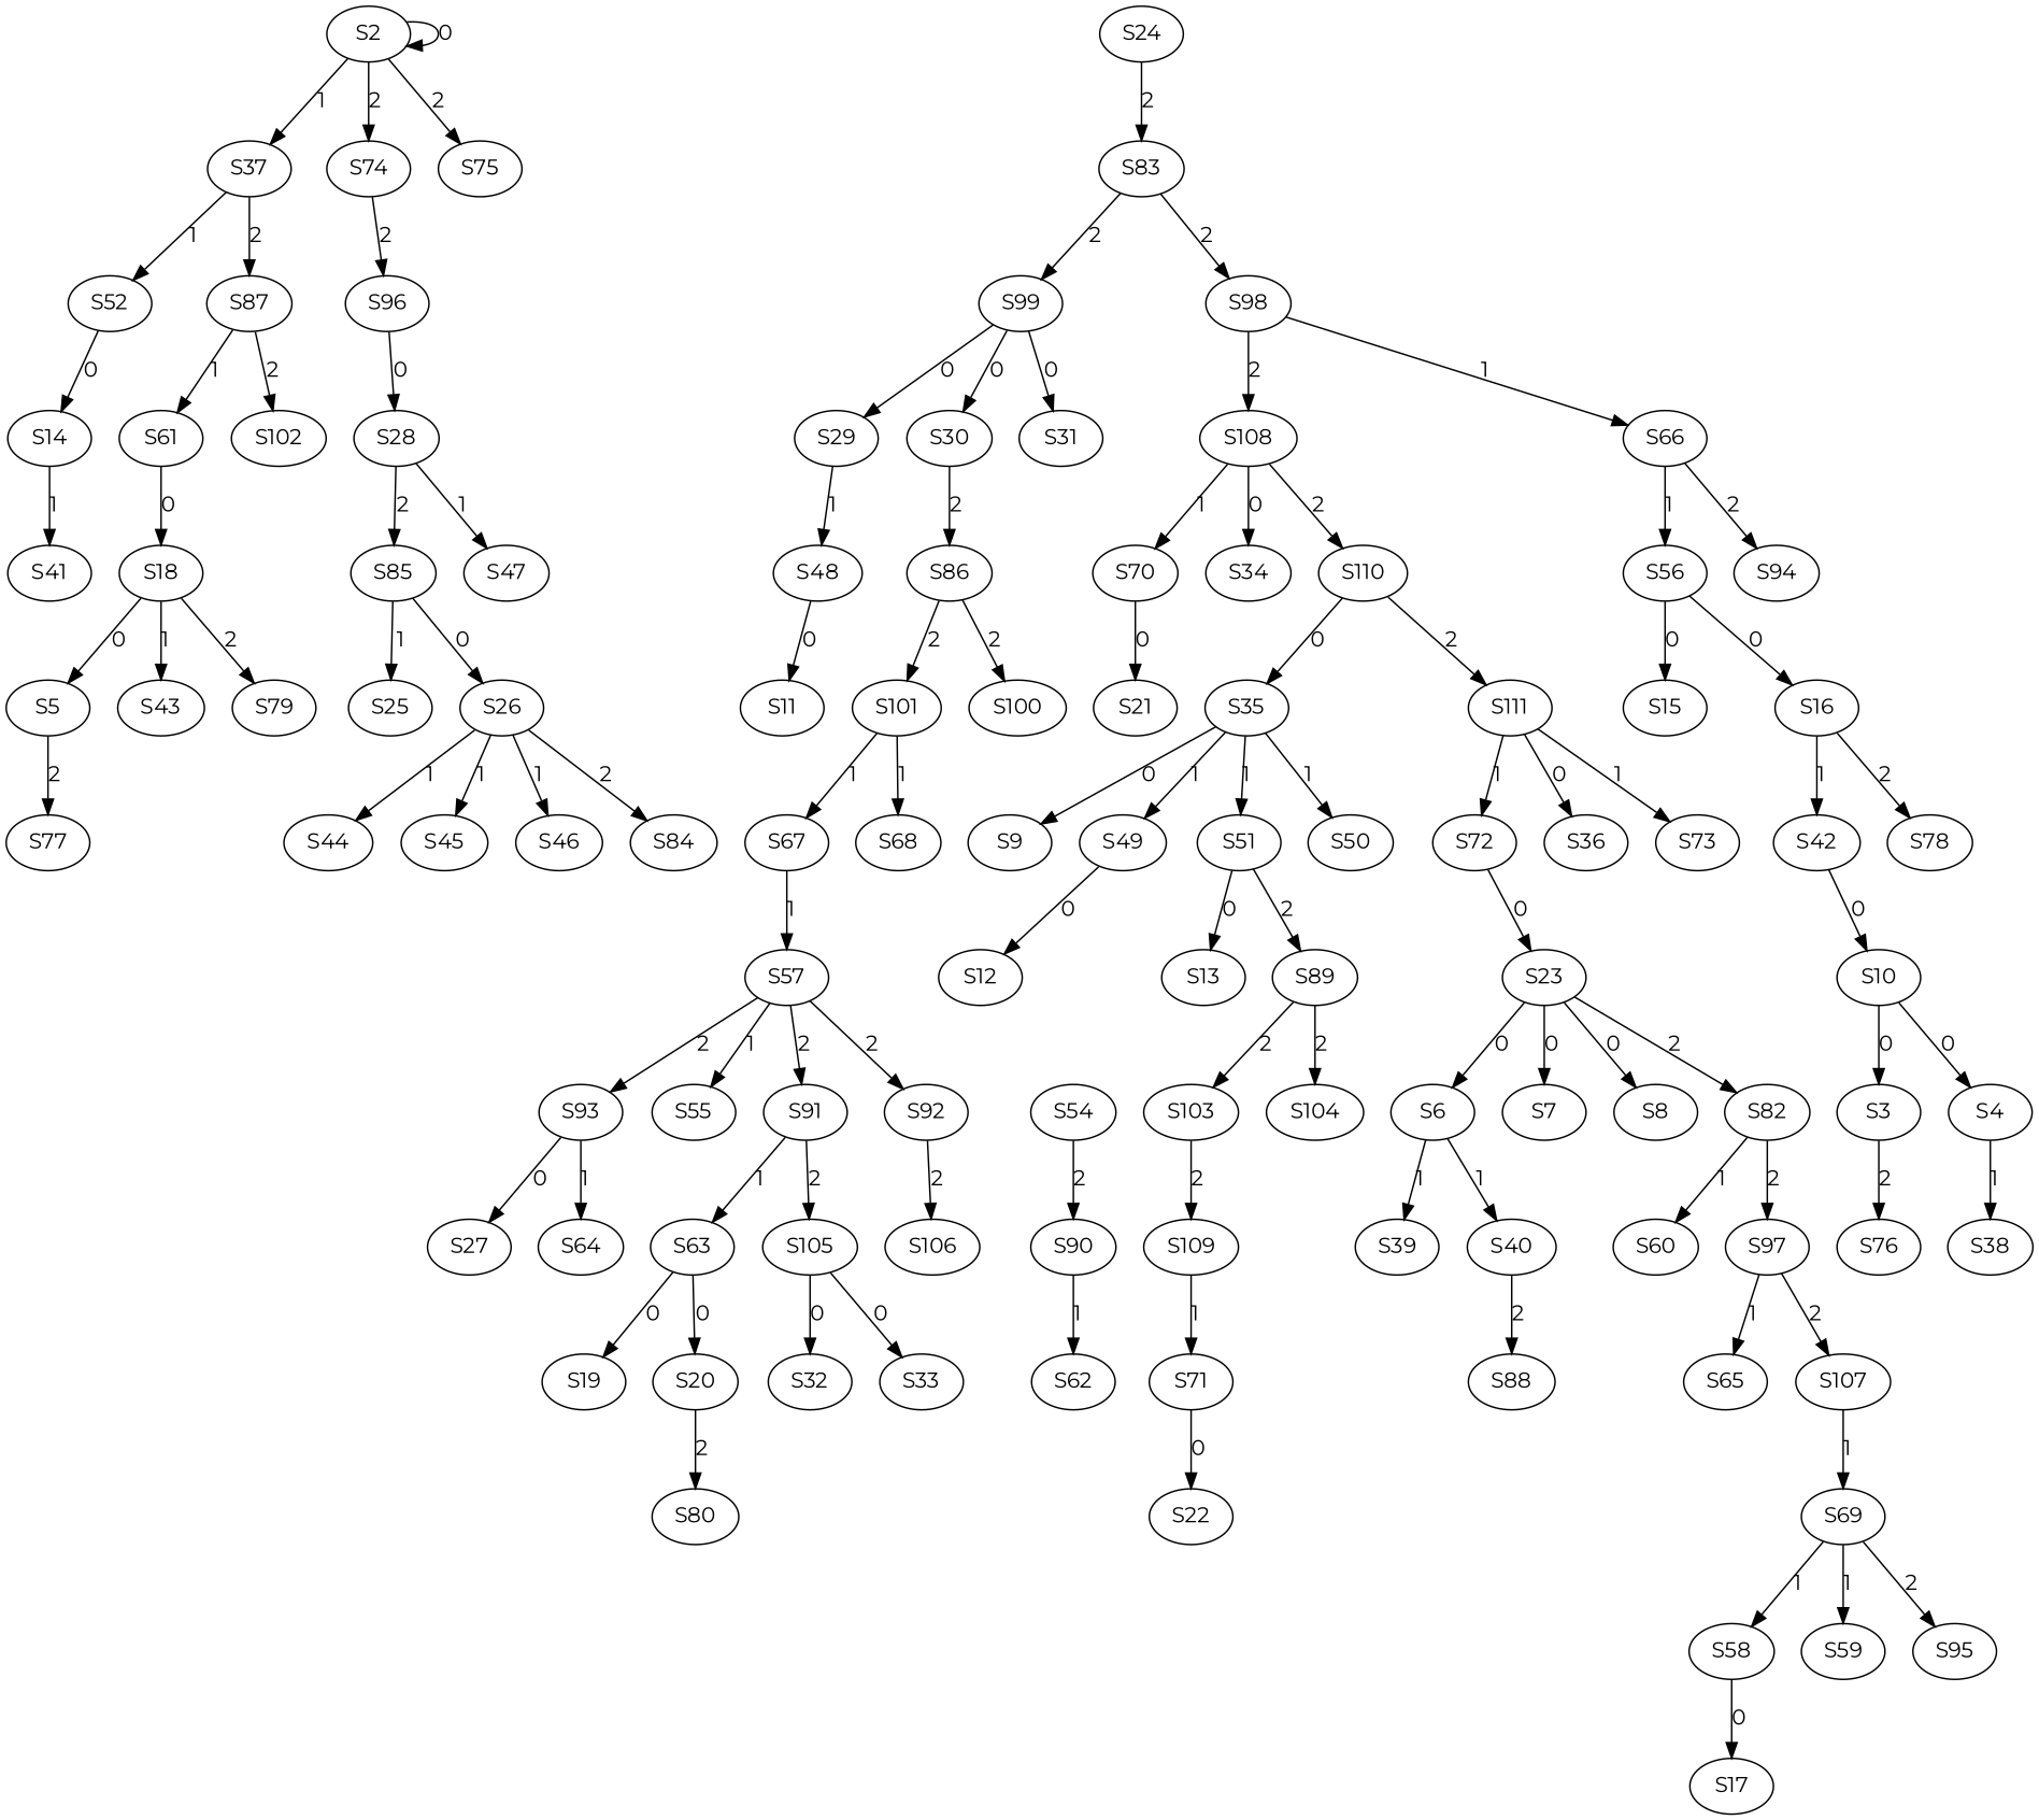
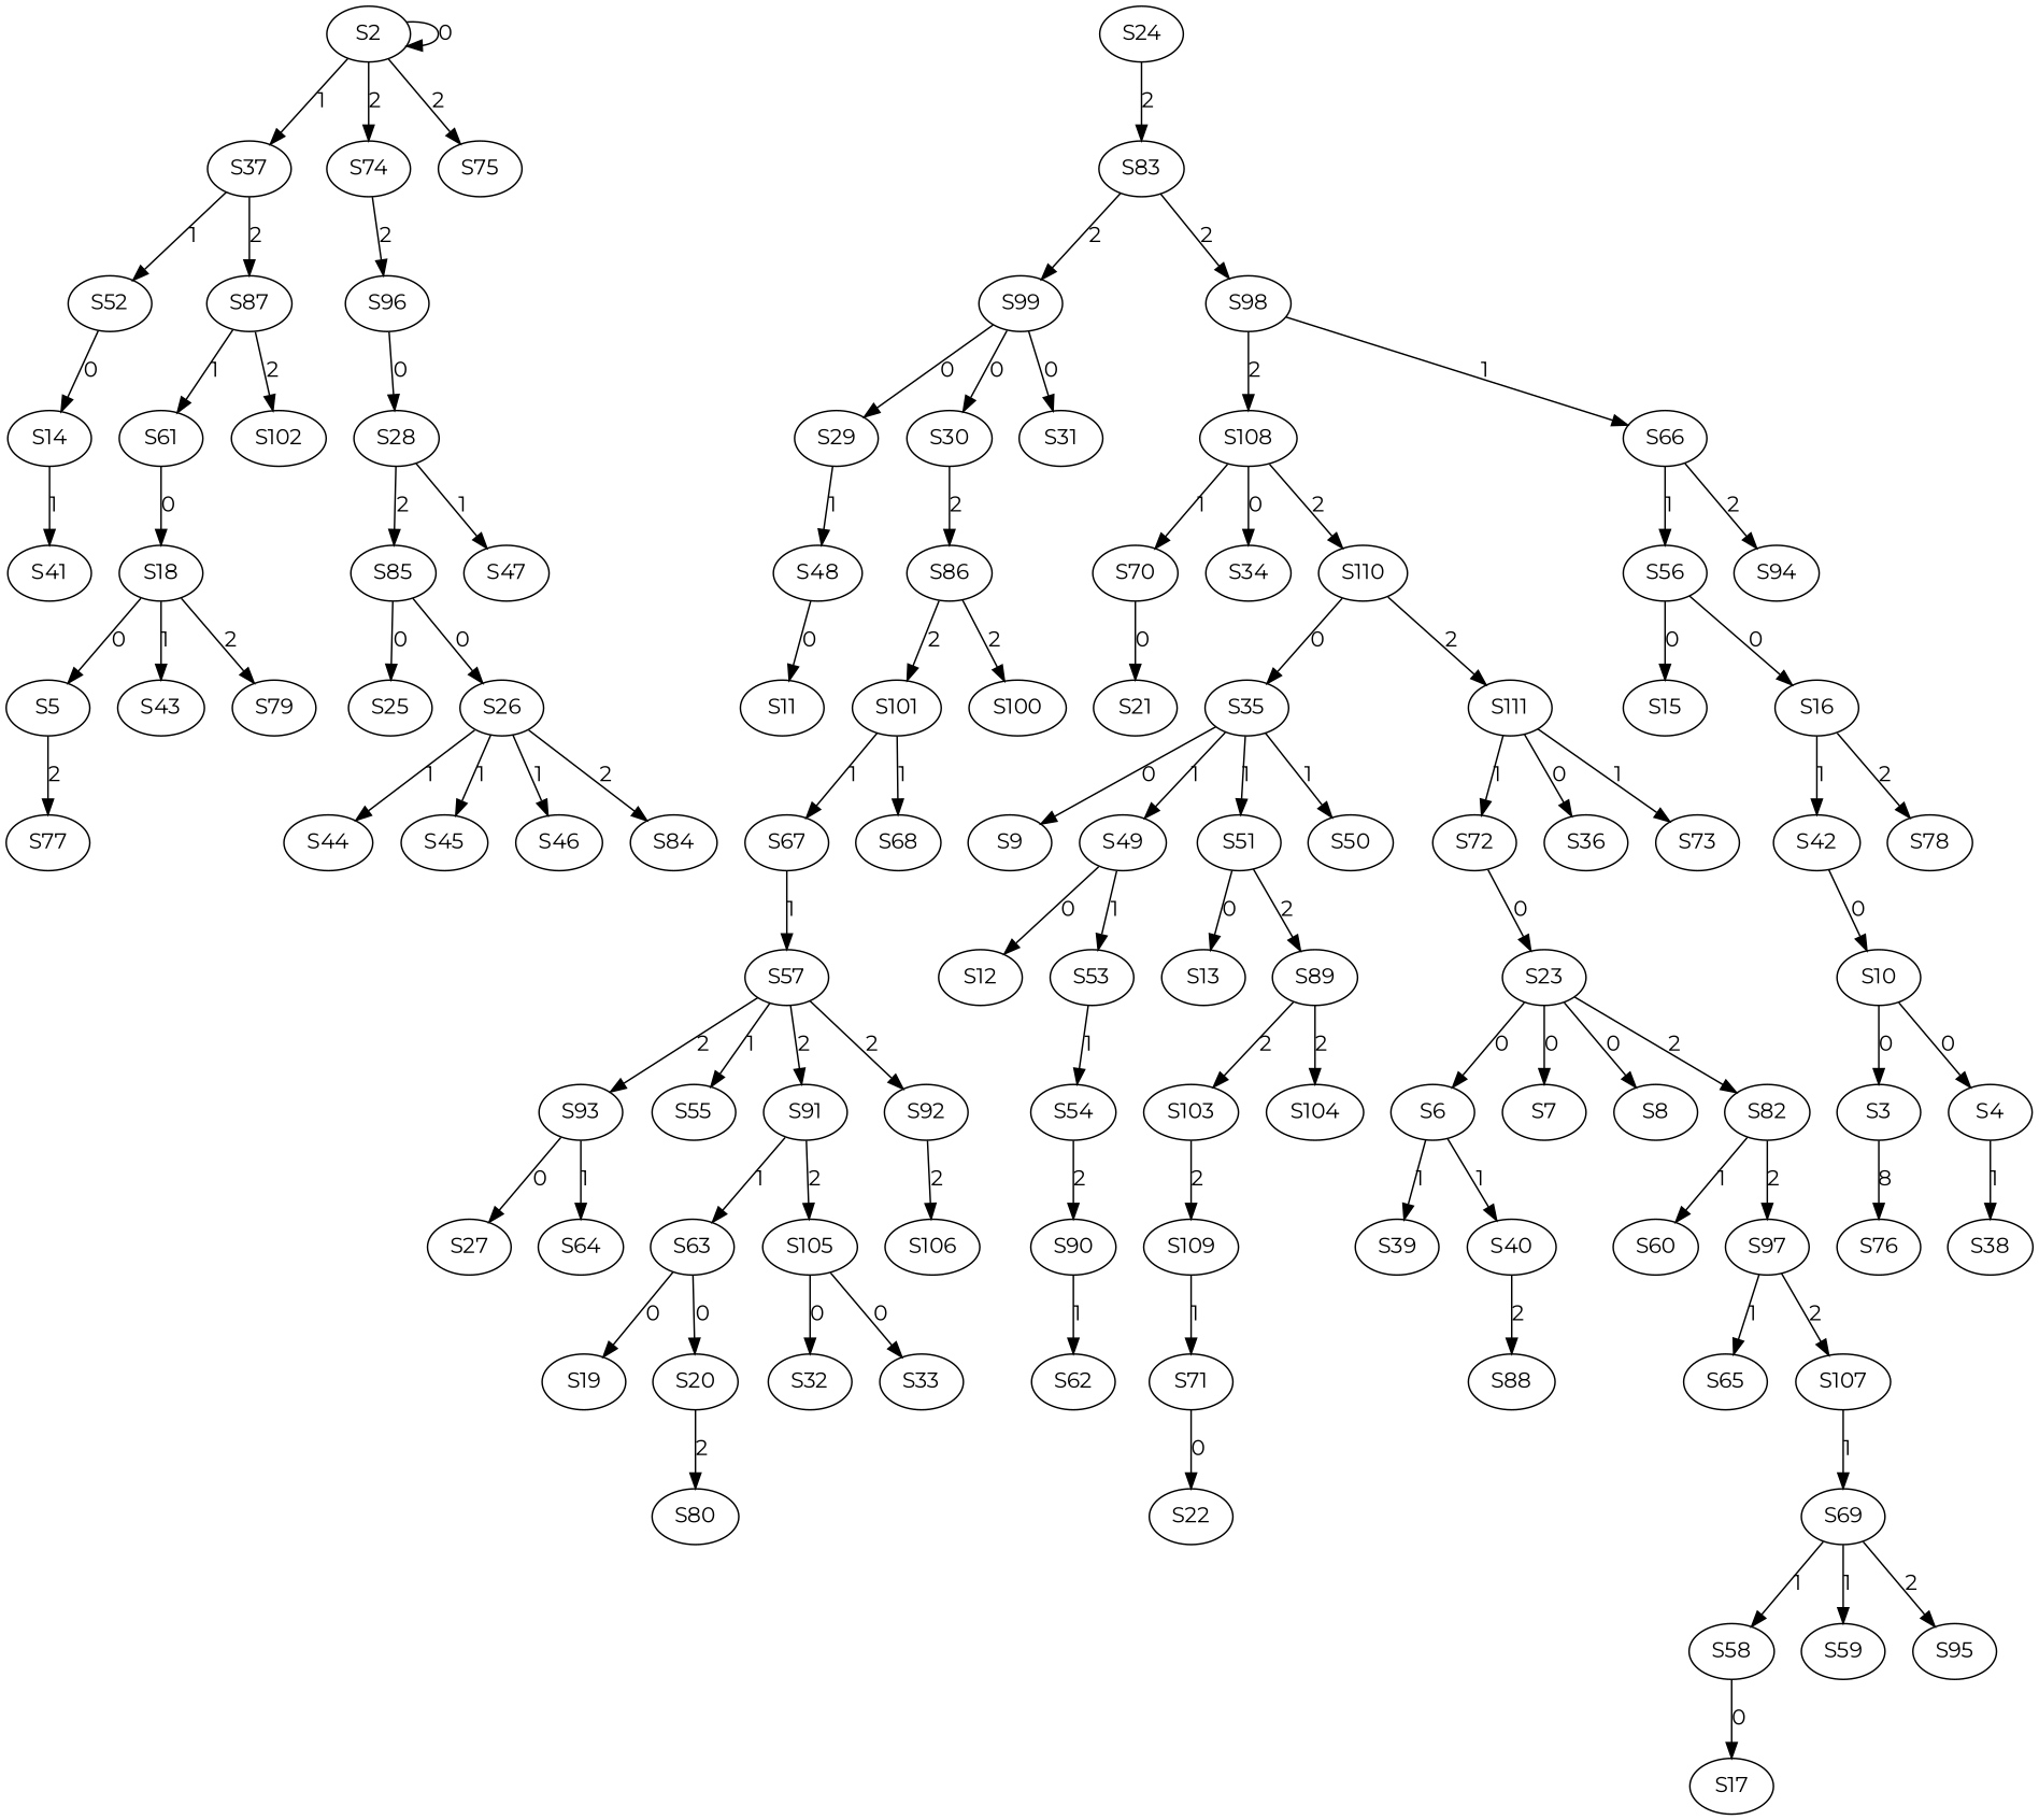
  strict digraph {
    fontname=Montserrat
    node [fontname=Montserrat]
    edge [fontname=Montserrat]
    S2
    S37
    S74
    S75
    S52
    S87
    S96
    S10
    S3
    S4
    S76
    S38
    S18
    S5
    S43
    S79
    S77
    S23
    S6
    S7
    S8
    S82
    S39
    S40
    S60
    S97
    S88
    S35
    S9
    S49
    S51
    S50
    S12
+   S53
    S13
    S89
    S42
    S48
    S11
    S54
    S103
    S104
    S14
    S41
    S56
    S15
    S16
    S78
    S58
    S17
    S61
    S63
    S19
    S20
    S80
    S70
    S21
    S71
    S22
    S72
    S24
    S83
    S99
    S98
    S85
    S25
    S26
    S44
    S45
    S46
    S84
    S93
    S27
    S64
    S28
    S47
    S29
    S30
    S31
    S86
    S101
    S100
    S105
    S32
    S33
    S108
    S34
    S110
    S111
    S36
    S73
    S102
    S90
    S62
    S57
    S55
    S91
    S92
    S106
    S66
    S94
    S67
    S69
    S59
    S95
    S65
    S107
    S68
    S109
    S2 -> S2 [label=0]
    S2 -> S37 [label=1]
    S2 -> S74 [label=2]
    S2 -> S75 [label=2]
    S37 -> S52 [label=1]
    S37 -> S87 [label=2]
    S74 -> S96 [label=2]
    S52 -> S14 [label=0]
    S87 -> S61 [label=1]
    S87 -> S102 [label=2]
    S96 -> S28 [label=0]
    S10 -> S3 [label=0]
    S10 -> S4 [label=0]
-   S3 -> S76 [label=2]
+   S3 -> S76 [label=8]
    S4 -> S38 [label=1]
    S18 -> S5 [label=0]
    S18 -> S43 [label=1]
    S18 -> S79 [label=2]
    S5 -> S77 [label=2]
    S23 -> S6 [label=0]
    S23 -> S7 [label=0]
    S23 -> S8 [label=0]
    S23 -> S82 [label=2]
    S6 -> S39 [label=1]
    S6 -> S40 [label=1]
    S82 -> S60 [label=1]
    S82 -> S97 [label=2]
    S40 -> S88 [label=2]
    S97 -> S65 [label=1]
    S97 -> S107 [label=2]
    S35 -> S9 [label=0]
    S35 -> S49 [label=1]
    S35 -> S51 [label=1]
    S35 -> S50 [label=1]
    S49 -> S12 [label=0]
+   S49 -> S53 [label=1]
    S51 -> S13 [label=0]
    S51 -> S89 [label=2]
+   S53 -> S54 [label=1]
    S89 -> S103 [label=2]
    S89 -> S104 [label=2]
    S42 -> S10 [label=0]
    S48 -> S11 [label=0]
    S54 -> S90 [label=2]
    S103 -> S109 [label=2]
    S14 -> S41 [label=1]
    S56 -> S15 [label=0]
    S56 -> S16 [label=0]
    S16 -> S42 [label=1]
    S16 -> S78 [label=2]
    S58 -> S17 [label=0]
    S61 -> S18 [label=0]
    S63 -> S19 [label=0]
    S63 -> S20 [label=0]
    S20 -> S80 [label=2]
    S70 -> S21 [label=0]
    S71 -> S22 [label=0]
    S72 -> S23 [label=0]
    S24 -> S83 [label=2]
    S83 -> S99 [label=2]
    S83 -> S98 [label=2]
    S99 -> S29 [label=0]
    S99 -> S30 [label=0]
    S99 -> S31 [label=0]
    S98 -> S108 [label=2]
    S98 -> S66 [label=1]
-   S85 -> S25 [label=1]
+   S85 -> S25 [label=0]
    S85 -> S26 [label=0]
    S26 -> S44 [label=1]
    S26 -> S45 [label=1]
    S26 -> S46 [label=1]
    S26 -> S84 [label=2]
    S93 -> S27 [label=0]
    S93 -> S64 [label=1]
    S28 -> S85 [label=2]
    S28 -> S47 [label=1]
    S29 -> S48 [label=1]
    S30 -> S86 [label=2]
    S86 -> S101 [label=2]
    S86 -> S100 [label=2]
    S101 -> S67 [label=1]
    S101 -> S68 [label=1]
    S105 -> S32 [label=0]
    S105 -> S33 [label=0]
    S108 -> S70 [label=1]
    S108 -> S34 [label=0]
    S108 -> S110 [label=2]
    S110 -> S35 [label=0]
    S110 -> S111 [label=2]
    S111 -> S72 [label=1]
    S111 -> S36 [label=0]
    S111 -> S73 [label=1]
    S90 -> S62 [label=1]
    S57 -> S93 [label=2]
    S57 -> S55 [label=1]
    S57 -> S91 [label=2]
    S57 -> S92 [label=2]
    S91 -> S63 [label=1]
    S91 -> S105 [label=2]
    S92 -> S106 [label=2]
    S66 -> S56 [label=1]
    S66 -> S94 [label=2]
    S67 -> S57 [label=1]
    S69 -> S58 [label=1]
    S69 -> S59 [label=1]
    S69 -> S95 [label=2]
    S107 -> S69 [label=1]
    S109 -> S71 [label=1]
  }
